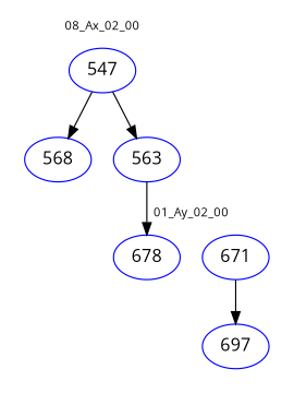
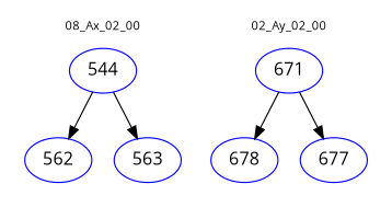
  digraph {
    fontname="Open Sans"
    node [color=blue fontname="Open Sans"]
    edge [color=black fontname="Open Sans"]
-   n1 [label=547]
-   n2 [label=568]
+   n1 [label=544]
+   n2 [label=562]
    n3 [label=563]
    n4 [label=671]
    n5 [label=678]
-   n6 [label=697]
+   n6 [label=677]
    subgraph cluster_1 {
      color=white
      fontsize=10
      label="08_Ax_02_00"
      n1
      n2
      n3
    }
    subgraph cluster_2 {
      color=white
      fontsize=10
-     label="01_Ay_02_00"
+     label="02_Ay_02_00"
      n4
      n5
      n6
    }
    n1 -> n2
    n1 -> n3
-   n3 -> n5
+   n4 -> n5
    n4 -> n6
  }
